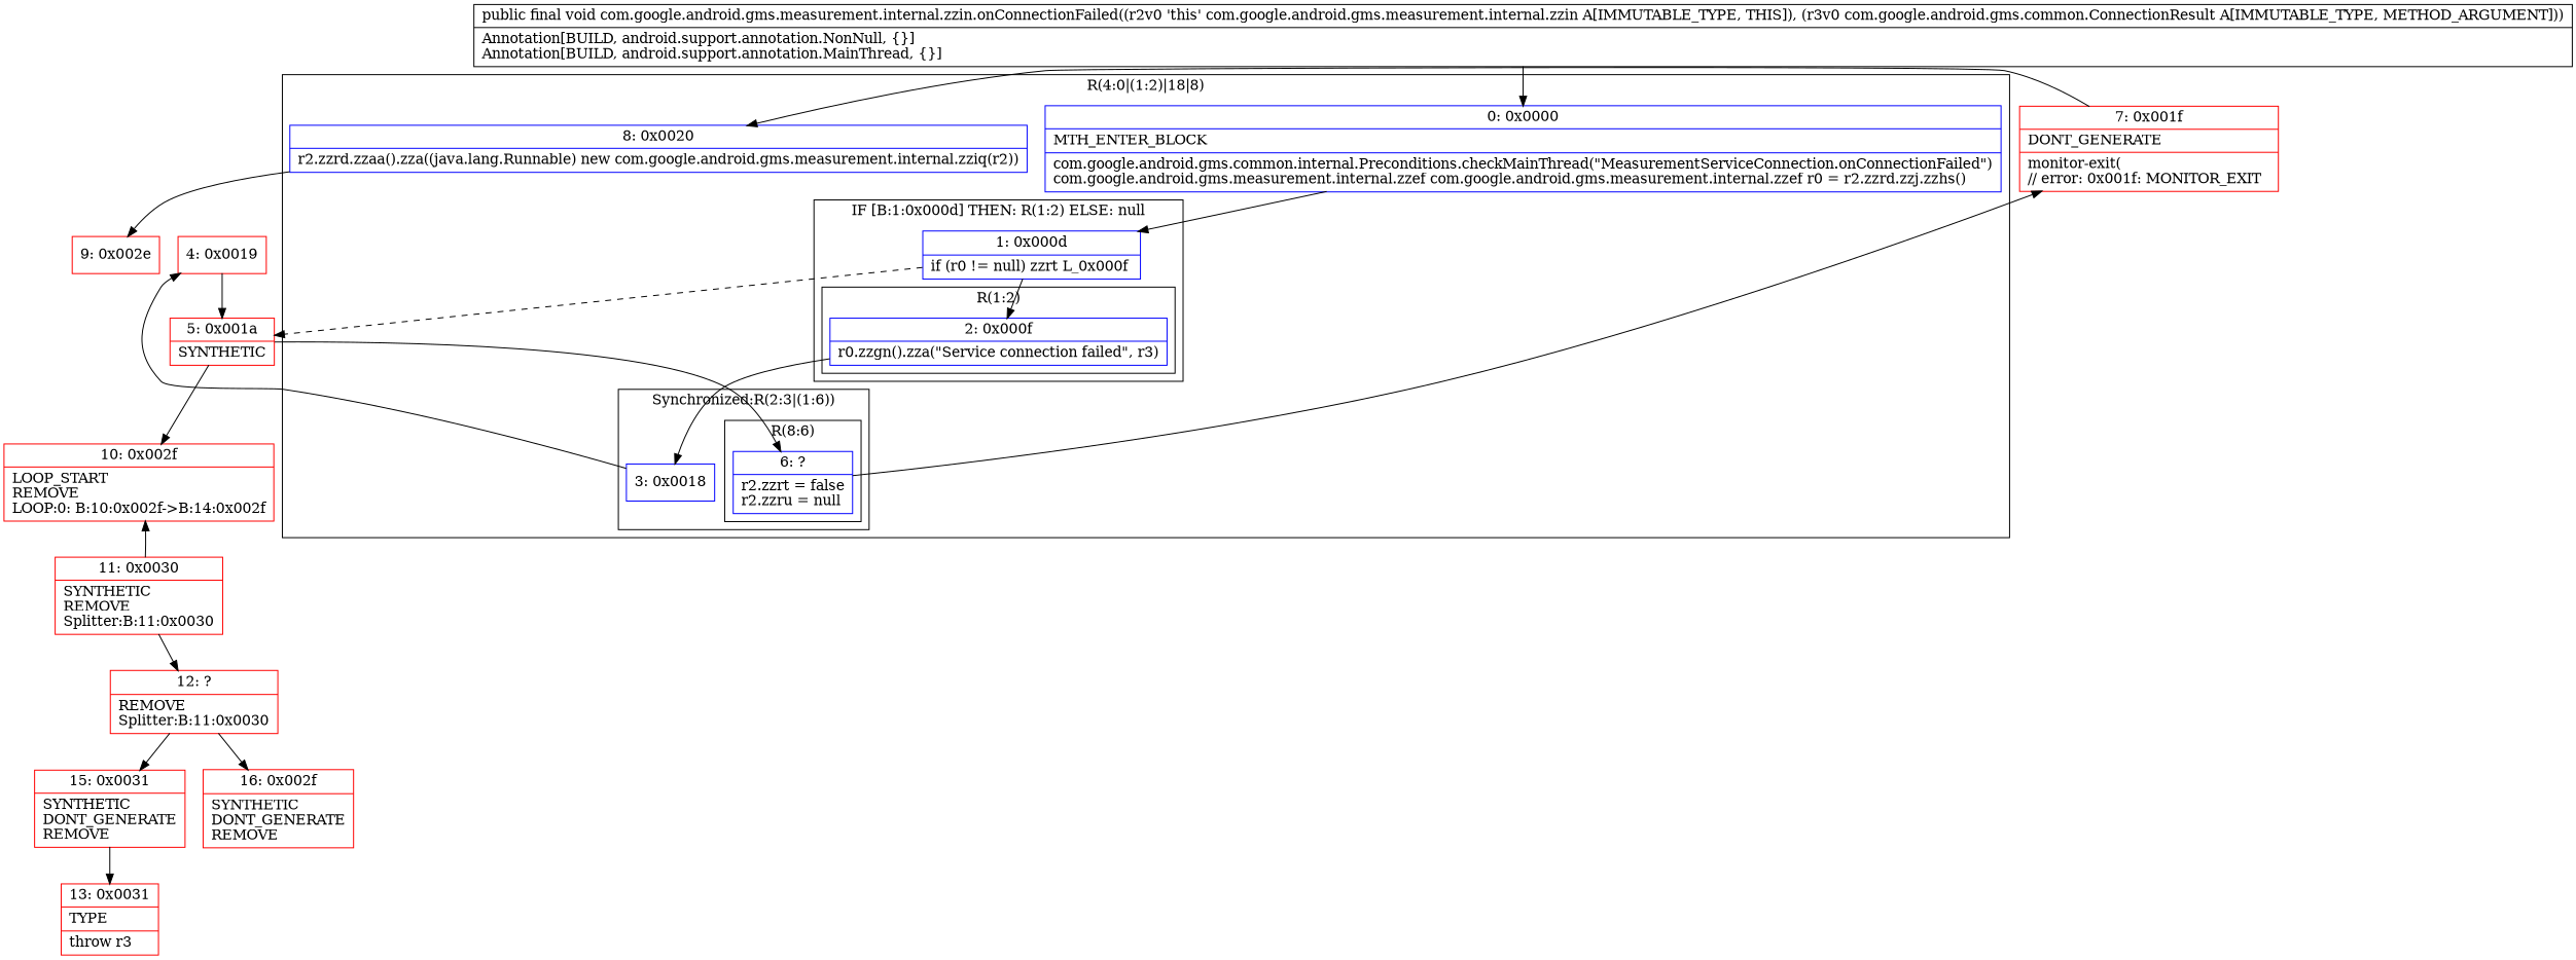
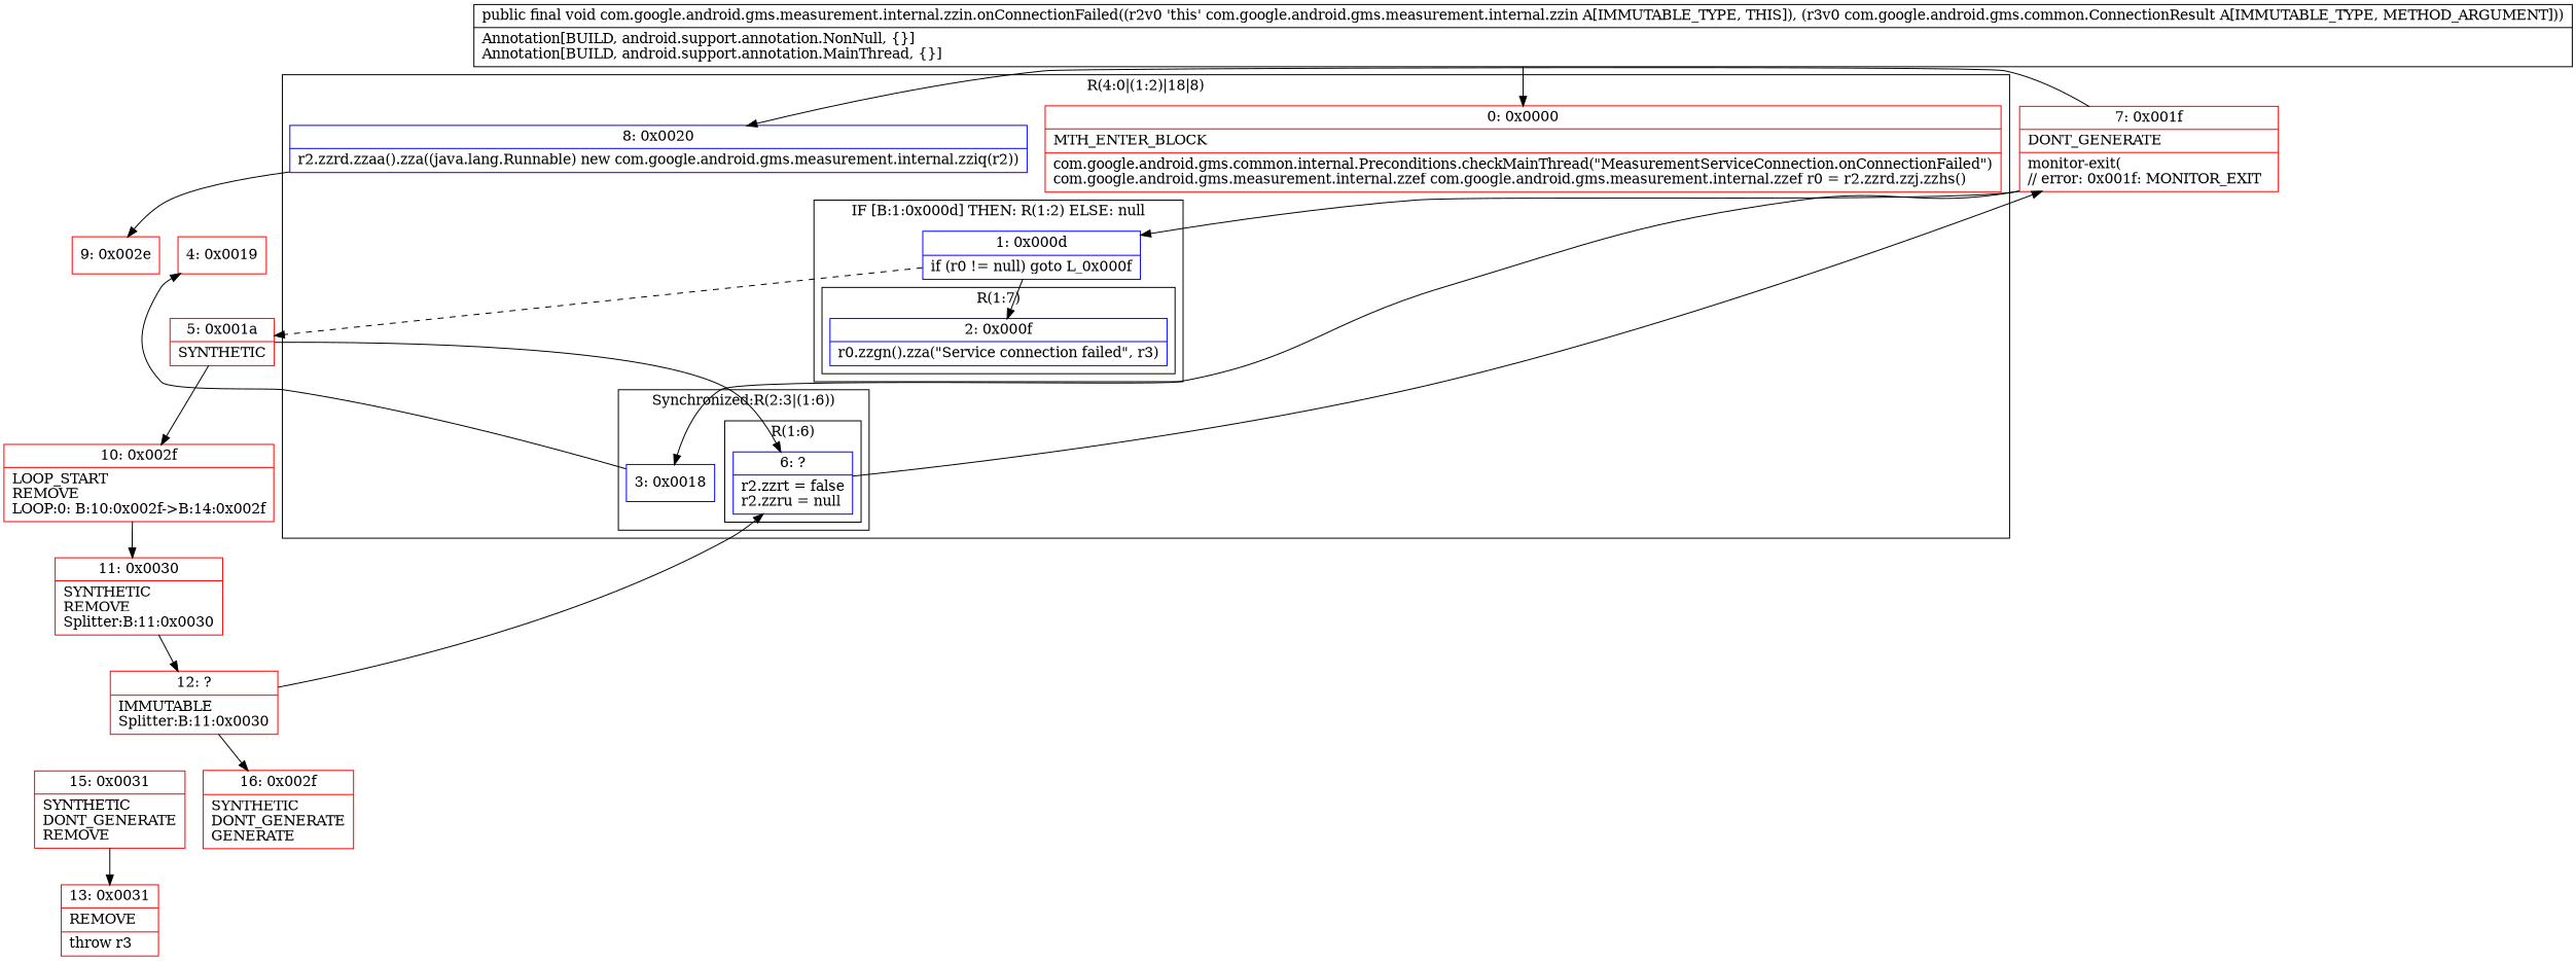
  digraph {
    node [color=red shape=record]
    n1 [color=blue label="{2\:\ 0x000f|r0.zzgn().zza(\"Service connection failed\", r3)\l}"]
-   n2 [color=blue label="{1\:\ 0x000d|if (r0 != null) zzrt L_0x000f\l}"]
+   n2 [color=blue label="{1\:\ 0x000d|if (r0 != null) goto L_0x000f\l}"]
    n3 [color=blue label="{6\:\ ?|r2.zzrt = false\lr2.zzru = null\l}"]
    n4 [color=blue label="{3\:\ 0x0018}"]
-   n5 [color=blue label="{0\:\ 0x0000|MTH_ENTER_BLOCK\l|com.google.android.gms.common.internal.Preconditions.checkMainThread(\"MeasurementServiceConnection.onConnectionFailed\")\lcom.google.android.gms.measurement.internal.zzef com.google.android.gms.measurement.internal.zzef r0 = r2.zzrd.zzj.zzhs()\l}"]
+   n5 [label="{0\:\ 0x0000|MTH_ENTER_BLOCK\l|com.google.android.gms.common.internal.Preconditions.checkMainThread(\"MeasurementServiceConnection.onConnectionFailed\")\lcom.google.android.gms.measurement.internal.zzef com.google.android.gms.measurement.internal.zzef r0 = r2.zzrd.zzj.zzhs()\l}"]
    n6 [color=blue label="{8\:\ 0x0020|r2.zzrd.zzaa().zza((java.lang.Runnable) new com.google.android.gms.measurement.internal.zziq(r2))\l}"]
    n7 [label="{5\:\ 0x001a|SYNTHETIC\l}"]
    n8 [label="{7\:\ 0x001f|DONT_GENERATE\l|monitor\-exit(\l\/\/ error: 0x001f: MONITOR_EXIT  \l}"]
    n9 [label="{4\:\ 0x0019}"]
    n10 [label="{9\:\ 0x002e}"]
    n11 [label="{10\:\ 0x002f|LOOP_START\lREMOVE\lLOOP:0: B:10:0x002f\-\>B:14:0x002f\l}"]
    n12 [label="{11\:\ 0x0030|SYNTHETIC\lREMOVE\lSplitter:B:11:0x0030\l}"]
-   n13 [label="{12\:\ ?|REMOVE\lSplitter:B:11:0x0030\l}"]
+   n13 [label="{12\:\ ?|IMMUTABLE\lSplitter:B:11:0x0030\l}"]
    n14 [label="{15\:\ 0x0031|SYNTHETIC\lDONT_GENERATE\lREMOVE\l}"]
-   n15 [label="{16\:\ 0x002f|SYNTHETIC\lDONT_GENERATE\lREMOVE\l}"]
-   n16 [label="{13\:\ 0x0031|TYPE\l|throw r3\l}"]
+   n15 [label="{16\:\ 0x002f|SYNTHETIC\lDONT_GENERATE\lGENERATE\l}"]
+   n16 [label="{13\:\ 0x0031|REMOVE\l|throw r3\l}"]
    n17 [label="{public final void com.google.android.gms.measurement.internal.zzin.onConnectionFailed((r2v0 'this' com.google.android.gms.measurement.internal.zzin A[IMMUTABLE_TYPE, THIS]), (r3v0 com.google.android.gms.common.ConnectionResult A[IMMUTABLE_TYPE, METHOD_ARGUMENT]))  | Annotation[BUILD, android.support.annotation.NonNull, \{\}]\lAnnotation[BUILD, android.support.annotation.MainThread, \{\}]\l}" color=""]
    subgraph cluster_1 {
      label="R(4:0|(1:2)|18|8)"
      n5
      n6
      subgraph cluster_2 {
        label="IF [B:1:0x000d] THEN: R(1:2) ELSE: null"
        n2
        subgraph cluster_3 {
-         label="R(1:2)"
+         label="R(1:7)"
          n1
        }
      }
      subgraph cluster_4 {
        label="Synchronized:R(2:3|(1:6))"
        n4
        subgraph cluster_5 {
-         label="R(8:6)"
+         label="R(1:6)"
          n3
        }
      }
    }
-   n1 -> n4
+   n8 -> n4
    n2 -> n1
    n2 -> n7 [style=dashed]
    n3 -> n8
    n4 -> n9
-   n5 -> n2
+   n8 -> n2
    n6 -> n10
    n7 -> n3
    n7 -> n11
    n8 -> n6
-   n9 -> n7
-   n12 -> n11
+   n11 -> n12
    n12 -> n13
-   n13 -> n14
+   n13 -> n3
    n13 -> n15
    n14 -> n16
    n17 -> n5
  }
